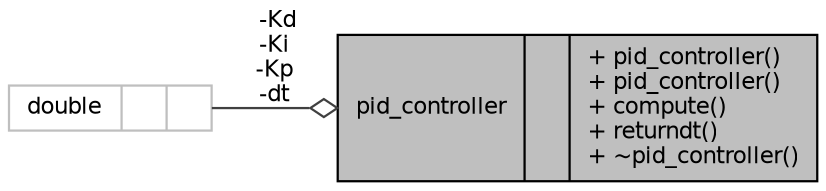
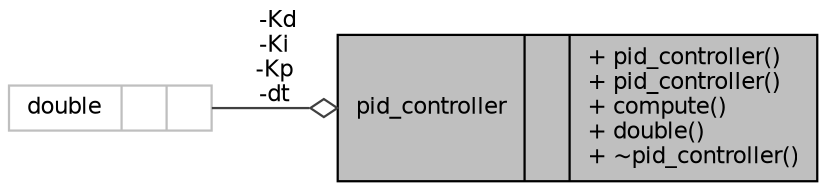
  digraph {
    rankdir=LR
    node [fontname=Helvetica fontsize=10 shape=record]
-   n1 [color=black fillcolor=grey75 fontcolor=black height=0.2 label="{pid_controller\n||+ pid_controller()\l+ pid_controller()\l+ compute()\l+ returndt()\l+ ~pid_controller()\l}" style=filled width=0.4]
+   n1 [color=black fillcolor=grey75 fontcolor=black height=0.2 label="{pid_controller\n||+ pid_controller()\l+ pid_controller()\l+ compute()\l+ double()\l+ ~pid_controller()\l}" style=filled width=0.4]
    n2 [color=grey75 height=0.2 label="{double\n||}" width=0.4]
    n2 -> n1 [arrowhead=odiamond color=grey25 fontname=Helvetica fontsize=10 label=" -Kd\n-Ki\n-Kp\n-dt" labelfontname=Helvetica labelfontsize=10 style=solid]
  }
